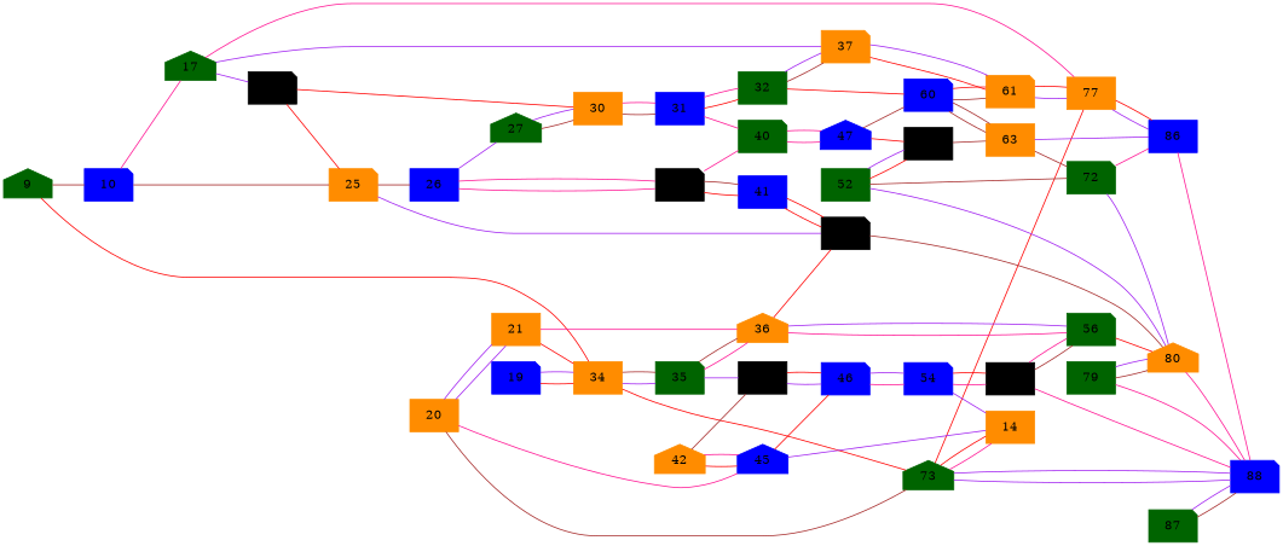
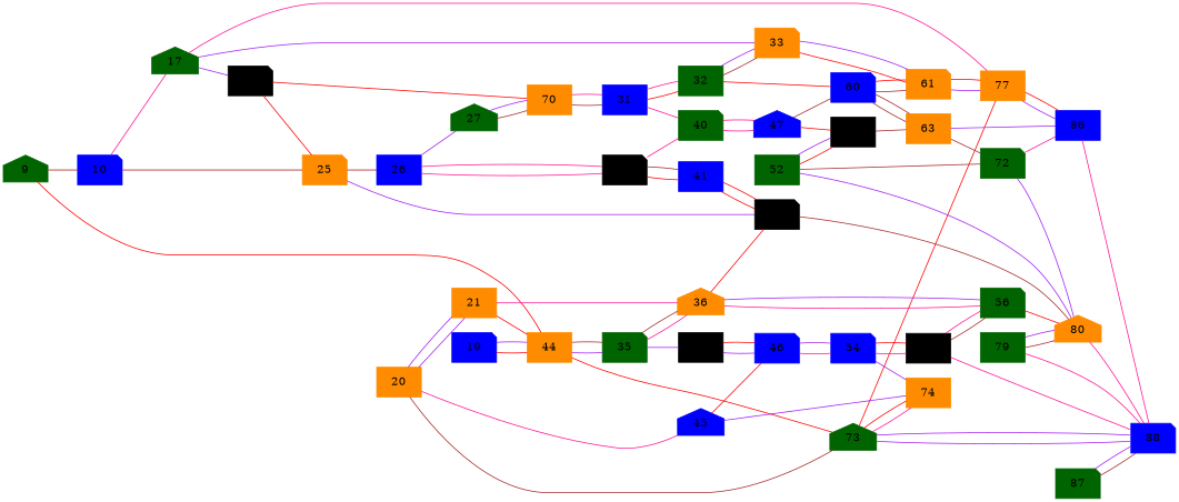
  graph {
    rankdir=LR
    node [color=darkorange shape=note style=filled]
    edge [color=purple]
    9 [color=darkgreen shape=house]
    10 [color=blue super="+6"]
-   34 [shape=box super="+22+18+14"]
+   34 [shape=box super="+22+18+14" label=44]
    17 [color=darkgreen shape=house super="+16+4"]
    25 [super="+15"]
    73 [color=darkgreen shape=house super="+2"]
    35 [color=darkgreen]
    24 [color=black super="+23+12"]
-   33 [label=37]
+   33
    77 [shape=box super="+3"]
    26 [color=blue shape=box]
    50 [color=black super="+37+38"]
-   30 [shape=box super="+29+28"]
+   30 [shape=box super="+29+28" label=70]
    61
    86 [color=blue shape=box super="+84"]
    19 [color=blue]
    20 [shape=box]
    21 [shape=box]
    45 [color=blue shape=house super="+44"]
    36 [shape=house]
    46 [color=blue]
-   74 [shape=box super="+66" label=14]
+   74 [shape=box super="+66"]
    88 [color=blue super="+85+83"]
-   42 [shape=house]
    43 [color=black shape=box]
    31 [color=blue shape=box]
    27 [color=darkgreen shape=house]
    39 [color=black]
    80 [shape=house super="+71+76"]
    40 [color=darkgreen]
    41 [color=blue shape=box]
    32 [color=darkgreen shape=box]
    60 [color=blue super="+49+48"]
    47 [color=blue shape=house]
    63 [shape=box super="+62+57"]
    56 [color=darkgreen]
    53 [color=black shape=box]
    54 [color=blue]
    55 [color=black shape=box]
    52 [color=darkgreen shape=box]
    72 [color=darkgreen super="+64"]
    87 [color=darkgreen super="+68"]
    79 [color=darkgreen shape=box super="+78"]
    9 -- 10 [color=brown weight=2]
    9 -- 34 [color=red]
    10 -- 17 [color=deeppink]
    10 -- 25 [color=brown]
    34 -- 73 [color=red]
    34 -- 35
    34 -- 35 [color=brown]
    17 -- 24 [weight=2]
    17 -- 33
    17 -- 77 [color=deeppink weight=2]
    25 -- 26 [color=brown]
    25 -- 50
    73 -- 77 [color=red weight=2]
    73 -- 74 [color=deeppink]
    73 -- 74 [color=red]
    73 -- 88
    73 -- 88
    35 -- 36 [color=deeppink]
    35 -- 36 [color=brown]
    35 -- 43
    24 -- 25 [color=red]
    24 -- 30 [color=red weight=2]
    33 -- 61 [color=red]
    33 -- 61
    77 -- 86
    77 -- 86 [color=red]
    26 -- 27
    26 -- 39 [color=deeppink]
    26 -- 39 [color=deeppink]
    50 -- 80 [color=brown]
    30 -- 31 [color=brown]
    30 -- 31 [color=deeppink]
    61 -- 77
    61 -- 77 [color=red]
    86 -- 88 [color=deeppink]
    19 -- 34 [color=red weight=3]
    19 -- 34
    20 -- 73 [color=brown]
    20 -- 21
    20 -- 21
    20 -- 45 [color=deeppink]
    21 -- 34 [color=red]
    21 -- 36 [color=deeppink]
    45 -- 46 [color=red]
    45 -- 74
    36 -- 50 [color=red]
    36 -- 56 [color=deeppink]
    36 -- 56
    46 -- 54 [color=deeppink]
    46 -- 54
-   42 -- 45 [color=red]
-   42 -- 45 [color=deeppink]
-   42 -- 43 [color=brown]
    43 -- 46
    43 -- 46 [color=red]
    31 -- 40 [color=deeppink]
    31 -- 32 [color=red]
    31 -- 32 [color=deeppink]
    27 -- 30 [color=brown weight=2]
    27 -- 30
    39 -- 40 [color=deeppink]
    39 -- 41 [color=red]
    39 -- 41 [color=brown]
    80 -- 88 [color=deeppink weight=2]
    40 -- 47 [color=deeppink]
    40 -- 47 [color=deeppink]
    41 -- 50 [color=red weight=2]
    41 -- 50 [color=red]
    32 -- 33 [color=brown]
    32 -- 33
    32 -- 60 [color=red]
    60 -- 61 [color=brown]
    60 -- 61 [color=red]
    60 -- 63 [color=brown weight=2]
    60 -- 63 [color=brown]
    47 -- 60 [color=brown]
    47 -- 53 [color=red]
    63 -- 86
    63 -- 72 [color=brown]
    56 -- 80 [color=red]
    53 -- 63 [color=brown]
    54 -- 74
    54 -- 55 [color=deeppink]
    54 -- 55 [color=red]
    55 -- 88 [color=deeppink]
    55 -- 56 [color=brown]
    55 -- 56 [color=deeppink]
    52 -- 80
    52 -- 53 [color=red]
    52 -- 53
    52 -- 72 [color=brown]
    72 -- 86 [color=deeppink]
    72 -- 80
    87 -- 88 [color=brown weight=3]
    87 -- 88
    79 -- 88 [color=deeppink]
    79 -- 80 [color=brown weight=3]
    79 -- 80
  }
